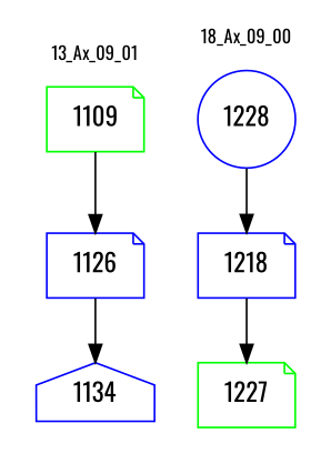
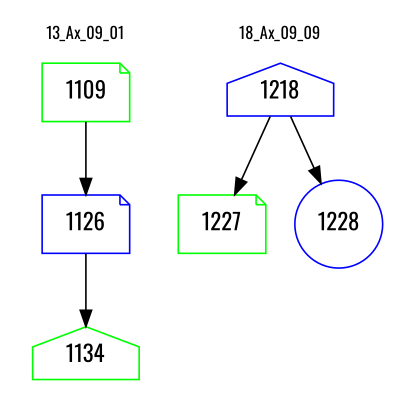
  digraph {
    fontname=Oswald
    node [color=blue fontname=Oswald shape=note]
    edge [color=black fontname=Oswald]
    n1 [label=1126]
    n2 [color=green label=1109]
-   n3 [label=1134 shape=house]
-   n4 [label=1218]
+   n3 [color=green label=1134 shape=house]
+   n4 [label=1218 shape=house]
    n5 [color=green label=1227]
    n6 [label=1228 shape=circle]
    subgraph cluster_1 {
      color=white
      fontsize=10
      label="13_Ax_09_01"
      n1
      n2
      n3
    }
    subgraph cluster_2 {
      color=white
      fontsize=10
-     label="18_Ax_09_00"
+     label="18_Ax_09_09"
      n4
      n5
      n6
    }
    n1 -> n3
    n2 -> n1
    n4 -> n5
-   n6 -> n4
+   n4 -> n6
  }
